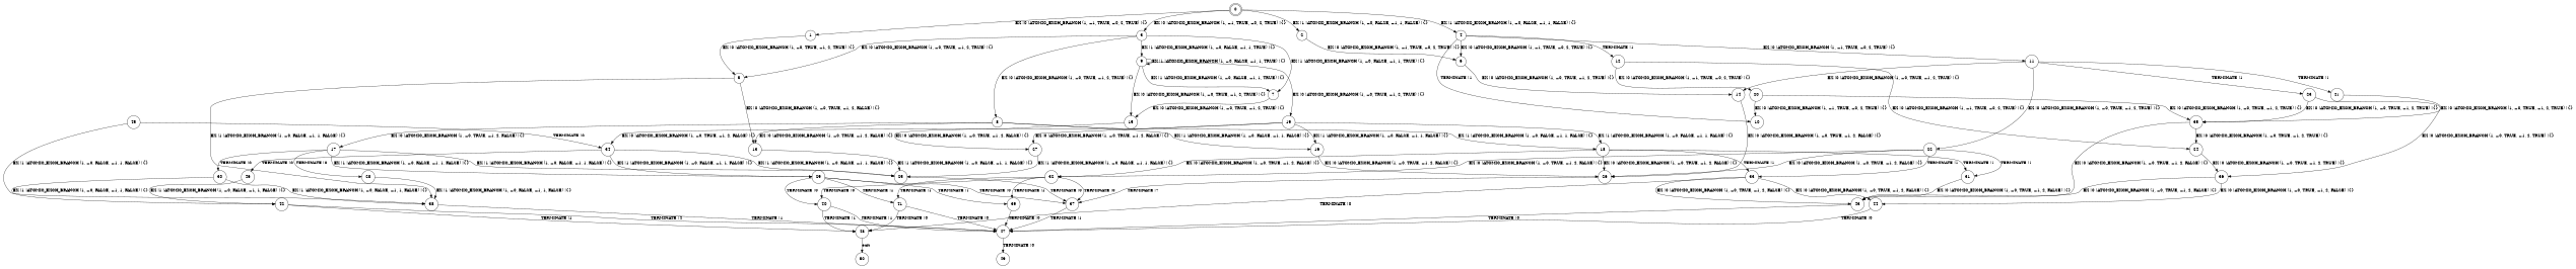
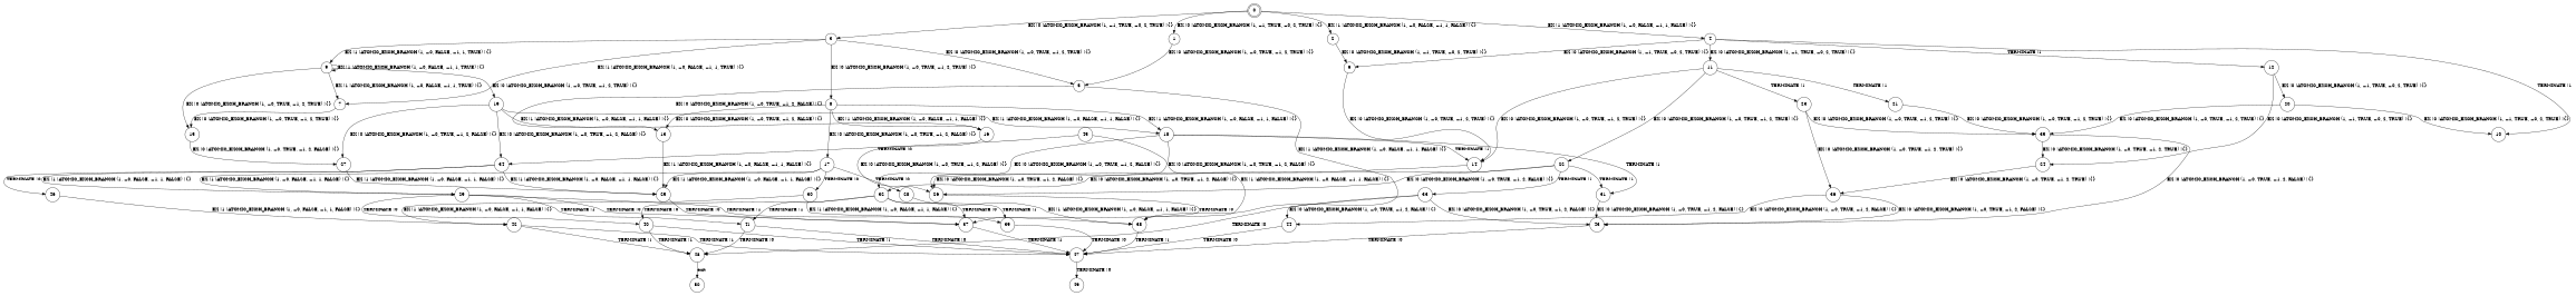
  digraph {
    node [shape=circle]
    0 [peripheries=2]
    1
    2
    3
    4
    5
    6
    7
    8
    9
    10
    11
    12
    13
    38
    14
    15
    16
    17
    18
    19
    21
    22
    23
    20
    24
    25
    26
    27
    28
    29
    30
    31
    32
    33
    34
    35
    36
    37
    39
    40
    41
    42
    43
    44
    48
    46
    47
    45
    49
    50
    0 -> 1 [label="EX !0 !ATOMIC_EXCH_BRANCH (1, +1, TRUE, +0, 2, TRUE) !{}"]
    0 -> 2 [label="EX !1 !ATOMIC_EXCH_BRANCH (1, +0, FALSE, +1, 1, FALSE) !{}"]
    0 -> 3 [label="EX !0 !ATOMIC_EXCH_BRANCH (1, +1, TRUE, +0, 2, TRUE) !{}"]
    0 -> 4 [label="EX !1 !ATOMIC_EXCH_BRANCH (1, +0, FALSE, +1, 1, FALSE) !{}"]
    1 -> 5 [label="EX !0 !ATOMIC_EXCH_BRANCH (1, +0, TRUE, +1, 2, TRUE) !{}"]
    2 -> 6 [label="EX !0 !ATOMIC_EXCH_BRANCH (1, +1, TRUE, +0, 2, TRUE) !{}"]
    3 -> 5 [label="EX !0 !ATOMIC_EXCH_BRANCH (1, +0, TRUE, +1, 2, TRUE) !{}"]
    3 -> 7 [label="EX !1 !ATOMIC_EXCH_BRANCH (1, +0, FALSE, +1, 1, TRUE) !{}"]
    3 -> 8 [label="EX !0 !ATOMIC_EXCH_BRANCH (1, +0, TRUE, +1, 2, TRUE) !{}"]
    3 -> 9 [label="EX !1 !ATOMIC_EXCH_BRANCH (1, +0, FALSE, +1, 1, TRUE) !{}"]
    4 -> 6 [label="EX !0 !ATOMIC_EXCH_BRANCH (1, +1, TRUE, +0, 2, TRUE) !{}"]
    4 -> 10 [label="TERMINATE !1"]
    4 -> 11 [label="EX !0 !ATOMIC_EXCH_BRANCH (1, +1, TRUE, +0, 2, TRUE) !{}"]
    4 -> 12 [label="TERMINATE !1"]
    5 -> 13 [label="EX !0 !ATOMIC_EXCH_BRANCH (1, +0, TRUE, +1, 2, FALSE) !{}"]
    5 -> 38 [label="EX !1 !ATOMIC_EXCH_BRANCH (1, +0, FALSE, +1, 1, FALSE) !{}"]
    6 -> 14 [label="EX !0 !ATOMIC_EXCH_BRANCH (1, +0, TRUE, +1, 2, TRUE) !{}"]
    7 -> 15 [label="EX !0 !ATOMIC_EXCH_BRANCH (1, +0, TRUE, +1, 2, TRUE) !{}"]
    8 -> 13 [label="EX !0 !ATOMIC_EXCH_BRANCH (1, +0, TRUE, +1, 2, FALSE) !{}"]
    8 -> 16 [label="EX !1 !ATOMIC_EXCH_BRANCH (1, +0, FALSE, +1, 1, FALSE) !{}"]
    8 -> 17 [label="EX !0 !ATOMIC_EXCH_BRANCH (1, +0, TRUE, +1, 2, FALSE) !{}"]
    8 -> 18 [label="EX !1 !ATOMIC_EXCH_BRANCH (1, +0, FALSE, +1, 1, FALSE) !{}"]
    9 -> 7 [label="EX !1 !ATOMIC_EXCH_BRANCH (1, +0, FALSE, +1, 1, TRUE) !{}"]
    9 -> 9 [label="EX !1 !ATOMIC_EXCH_BRANCH (1, +0, FALSE, +1, 1, TRUE) !{}"]
    9 -> 15 [label="EX !0 !ATOMIC_EXCH_BRANCH (1, +0, TRUE, +1, 2, TRUE) !{}"]
    9 -> 19 [label="EX !0 !ATOMIC_EXCH_BRANCH (1, +0, TRUE, +1, 2, TRUE) !{}"]
    11 -> 14 [label="EX !0 !ATOMIC_EXCH_BRANCH (1, +0, TRUE, +1, 2, TRUE) !{}"]
    11 -> 21 [label="TERMINATE !1"]
    11 -> 22 [label="EX !0 !ATOMIC_EXCH_BRANCH (1, +0, TRUE, +1, 2, TRUE) !{}"]
    11 -> 23 [label="TERMINATE !1"]
    12 -> 20 [label="EX !0 !ATOMIC_EXCH_BRANCH (1, +1, TRUE, +0, 2, TRUE) !{}"]
    12 -> 24 [label="EX !0 !ATOMIC_EXCH_BRANCH (1, +1, TRUE, +0, 2, TRUE) !{}"]
    13 -> 25 [label="EX !1 !ATOMIC_EXCH_BRANCH (1, +0, FALSE, +1, 1, FALSE) !{}"]
    38 -> 47 [label="TERMINATE !1"]
    14 -> 26 [label="EX !0 !ATOMIC_EXCH_BRANCH (1, +0, TRUE, +1, 2, FALSE) !{}"]
    15 -> 27 [label="EX !0 !ATOMIC_EXCH_BRANCH (1, +0, TRUE, +1, 2, FALSE) !{}"]
    16 -> 26 [label="EX !0 !ATOMIC_EXCH_BRANCH (1, +0, TRUE, +1, 2, FALSE) !{}"]
    17 -> 25 [label="EX !1 !ATOMIC_EXCH_BRANCH (1, +0, FALSE, +1, 1, FALSE) !{}"]
    17 -> 28 [label="TERMINATE !0"]
    17 -> 29 [label="EX !1 !ATOMIC_EXCH_BRANCH (1, +0, FALSE, +1, 1, FALSE) !{}"]
    17 -> 30 [label="TERMINATE !0"]
    18 -> 26 [label="EX !0 !ATOMIC_EXCH_BRANCH (1, +0, TRUE, +1, 2, FALSE) !{}"]
    18 -> 31 [label="TERMINATE !1"]
    18 -> 32 [label="EX !0 !ATOMIC_EXCH_BRANCH (1, +0, TRUE, +1, 2, FALSE) !{}"]
-   18 -> 33 [label="TERMINATE !1"]
+   18 -> 14 [label="TERMINATE !1"]
    19 -> 16 [label="EX !1 !ATOMIC_EXCH_BRANCH (1, +0, FALSE, +1, 1, FALSE) !{}"]
    19 -> 18 [label="EX !1 !ATOMIC_EXCH_BRANCH (1, +0, FALSE, +1, 1, FALSE) !{}"]
    19 -> 27 [label="EX !0 !ATOMIC_EXCH_BRANCH (1, +0, TRUE, +1, 2, FALSE) !{}"]
    19 -> 34 [label="EX !0 !ATOMIC_EXCH_BRANCH (1, +0, TRUE, +1, 2, FALSE) !{}"]
    21 -> 35 [label="EX !0 !ATOMIC_EXCH_BRANCH (1, +0, TRUE, +1, 2, TRUE) !{}"]
    22 -> 26 [label="EX !0 !ATOMIC_EXCH_BRANCH (1, +0, TRUE, +1, 2, FALSE) !{}"]
    22 -> 31 [label="TERMINATE !1"]
    22 -> 32 [label="EX !0 !ATOMIC_EXCH_BRANCH (1, +0, TRUE, +1, 2, FALSE) !{}"]
    22 -> 33 [label="TERMINATE !1"]
    23 -> 35 [label="EX !0 !ATOMIC_EXCH_BRANCH (1, +0, TRUE, +1, 2, TRUE) !{}"]
    23 -> 36 [label="EX !0 !ATOMIC_EXCH_BRANCH (1, +0, TRUE, +1, 2, TRUE) !{}"]
    20 -> 10 [label="EX !0 !ATOMIC_EXCH_BRANCH (1, +1, TRUE, +0, 2, TRUE) !{}"]
    20 -> 35 [label="EX !0 !ATOMIC_EXCH_BRANCH (1, +0, TRUE, +1, 2, TRUE) !{}"]
    24 -> 36 [label="EX !0 !ATOMIC_EXCH_BRANCH (1, +0, TRUE, +1, 2, TRUE) !{}"]
    25 -> 37 [label="TERMINATE !0"]
-   26 -> 37 [label="TERMINATE !7"]
+   26 -> 37 [label="TERMINATE !0"]
    27 -> 25 [label="EX !1 !ATOMIC_EXCH_BRANCH (1, +0, FALSE, +1, 1, FALSE) !{}"]
    28 -> 38 [label="EX !1 !ATOMIC_EXCH_BRANCH (1, +0, FALSE, +1, 1, FALSE) !{}"]
    29 -> 37 [label="TERMINATE !0"]
    29 -> 39 [label="TERMINATE !1"]
    29 -> 40 [label="TERMINATE !0"]
    29 -> 41 [label="TERMINATE !1"]
    30 -> 38 [label="EX !1 !ATOMIC_EXCH_BRANCH (1, +0, FALSE, +1, 1, FALSE) !{}"]
    30 -> 42 [label="EX !1 !ATOMIC_EXCH_BRANCH (1, +0, FALSE, +1, 1, FALSE) !{}"]
    31 -> 43 [label="EX !0 !ATOMIC_EXCH_BRANCH (1, +0, TRUE, +1, 2, FALSE) !{}"]
    32 -> 37 [label="TERMINATE !0"]
    32 -> 39 [label="TERMINATE !1"]
    32 -> 40 [label="TERMINATE !0"]
    32 -> 41 [label="TERMINATE !1"]
    33 -> 43 [label="EX !0 !ATOMIC_EXCH_BRANCH (1, +0, TRUE, +1, 2, FALSE) !{}"]
    33 -> 44 [label="EX !0 !ATOMIC_EXCH_BRANCH (1, +0, TRUE, +1, 2, FALSE) !{}"]
    33 -> 48 [label="TERMINATE !0"]
    34 -> 25 [label="EX !1 !ATOMIC_EXCH_BRANCH (1, +0, FALSE, +1, 1, FALSE) !{}"]
    34 -> 29 [label="EX !1 !ATOMIC_EXCH_BRANCH (1, +0, FALSE, +1, 1, FALSE) !{}"]
    34 -> 46 [label="TERMINATE !0"]
    35 -> 24 [label="EX !0 !ATOMIC_EXCH_BRANCH (1, +0, TRUE, +1, 2, TRUE) !{}"]
    35 -> 43 [label="EX !0 !ATOMIC_EXCH_BRANCH (1, +0, TRUE, +1, 2, FALSE) !{}"]
    36 -> 43 [label="EX !0 !ATOMIC_EXCH_BRANCH (1, +0, TRUE, +1, 2, FALSE) !{}"]
    36 -> 44 [label="EX !0 !ATOMIC_EXCH_BRANCH (1, +0, TRUE, +1, 2, FALSE) !{}"]
    37 -> 47 [label="TERMINATE !1"]
    39 -> 47 [label="TERMINATE !0"]
    40 -> 48 [label="TERMINATE !1"]
    40 -> 47 [label="TERMINATE !1"]
    41 -> 48 [label="TERMINATE !0"]
    41 -> 47 [label="TERMINATE !0"]
    42 -> 48 [label="TERMINATE !1"]
-   42 -> 47 [label="TERMINATE !4"]
+   42 -> 47 [label="TERMINATE !1"]
    43 -> 47 [label="TERMINATE !0"]
    44 -> 47 [label="TERMINATE !0"]
    48 -> 50 [label=exit]
    46 -> 42 [label="EX !1 !ATOMIC_EXCH_BRANCH (1, +0, FALSE, +1, 1, FALSE) !{}"]
    47 -> 49 [label="TERMINATE !0"]
    45 -> 38 [label="EX !1 !ATOMIC_EXCH_BRANCH (1, +0, FALSE, +1, 1, FALSE) !{}"]
    45 -> 34 [label="TERMINATE !0"]
  }
